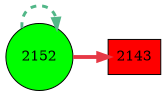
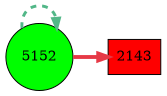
  digraph {
    rankdir=LR
    node [style=filled]
-   n1 [fillcolor="#00fe00" label=2152 shape=circle]
+   n1 [fillcolor="#00fe00" label=5152 shape=circle]
    n2 [fillcolor="#fe0000" label=2143 shape=box]
    n1 -> n1 [color="#52b788" penwidth=3.00 style=dashed]
    n1 -> n2 [color="#e63946" penwidth=4.00]
  }
